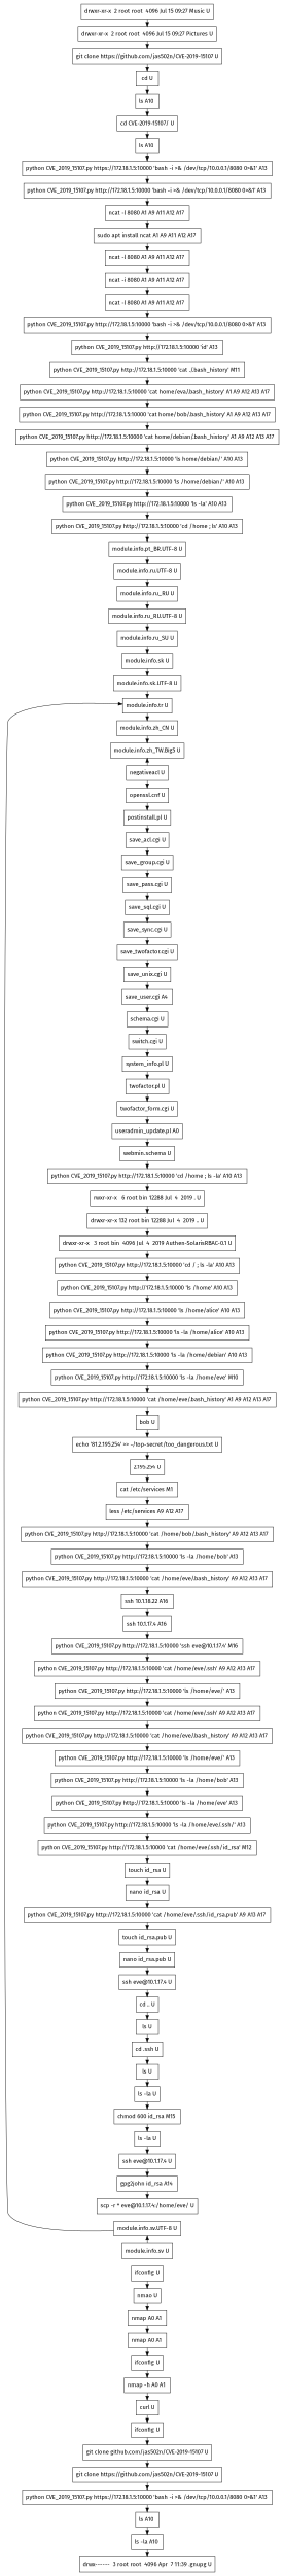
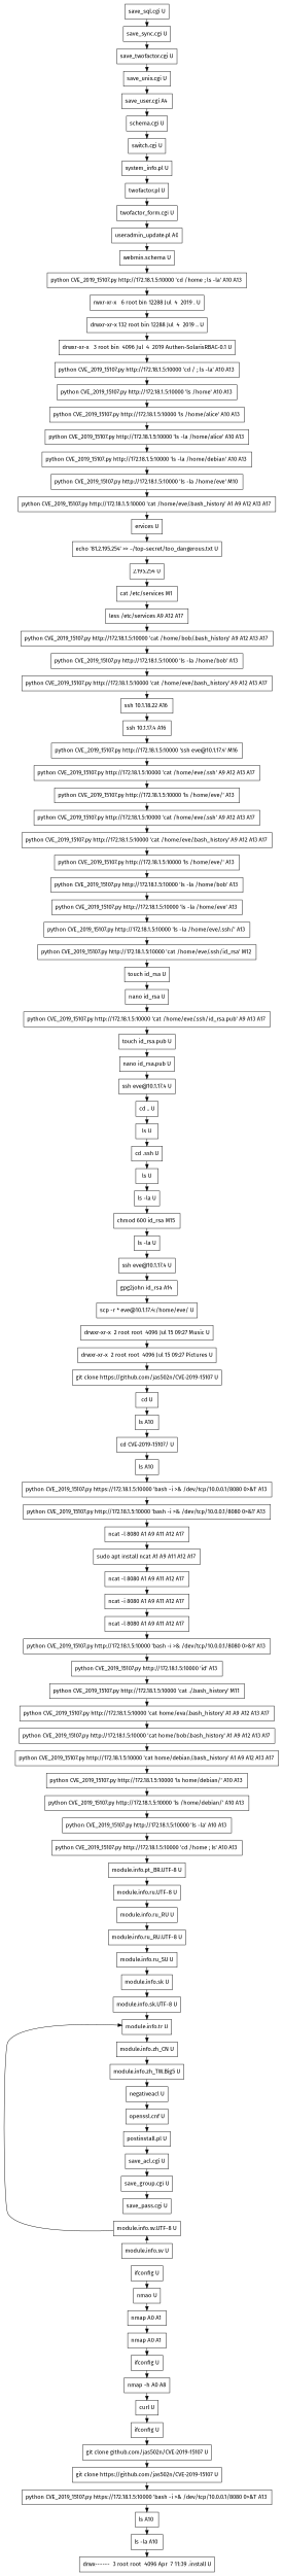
  digraph {
    fontname="Fira Sans"
    rankdir=LR
    node [fontname="Fira Sans" shape=box]
    edge [constraint=false fontname="Fira Sans"]
    n1 [label="ifconfig U"]
    n2 [label="nmao U"]
    n3 [label="nmap A0 A1 "]
    n4 [label="nmap A0 A1 "]
    n5 [label="ifconfig U"]
-   n6 [label="nmap -h A0 A1 "]
+   n6 [label="nmap -h A0 A8"]
    n7 [label="curl U"]
    n8 [label="ifconfig U"]
    n9 [label="git clone github.com/jas502n/CVE-2019-15107 U"]
    n10 [label="git clone https://github.com/jas502n/CVE-2019-15107 U"]
    n11 [label="python CVE_2019_15107.py https://172.18.1.5:10000 'bash -i >& /dev/tcp/10.0.0.1/8080 0>&1' A13 "]
    n12 [label="ls A10 "]
    n13 [label="ls -la A10 "]
-   n14 [label="drwx------  3 root root  4096 Apr  7 11:39 .gnupg U"]
+   n14 [label="drwx------  3 root root  4096 Apr  7 11:39 .install U"]
    n15 [label="drwxr-xr-x  2 root root  4096 Jul 15 09:27 Music U"]
    n16 [label="drwxr-xr-x  2 root root  4096 Jul 15 09:27 Pictures U"]
    n17 [label="git clone https://github.com/jas502n/CVE-2019-15107 U"]
    n18 [label="cd U"]
    n19 [label="ls A10 "]
    n20 [label="cd CVE-2019-15107/ U"]
    n21 [label="ls A10 "]
    n22 [label="python CVE_2019_15107.py https://172.18.1.5:10000 'bash -i >& /dev/tcp/10.0.0.1/8080 0>&1' A13 "]
    n23 [label="python CVE_2019_15107.py http://172.18.1.5:10000 'bash -i >& /dev/tcp/10.0.0.1/8080 0>&1' A13 "]
    n24 [label="ncat -l 8080 A1 A9 A11 A12 A17 "]
    n25 [label="sudo apt install ncat A1 A9 A11 A12 A17 "]
    n26 [label="ncat -l 8080 A1 A9 A11 A12 A17 "]
    n27 [label="ncat -i 8080 A1 A9 A11 A12 A17 "]
    n28 [label="ncat -l 8080 A1 A9 A11 A12 A17 "]
    n29 [label="python CVE_2019_15107.py http://172.18.1.5:10000 'bash -i >& /dev/tcp/10.0.0.1/8080 0>&1' A13 "]
    n30 [label="python CVE_2019_15107.py http://172.18.1.5:10000 'id' A13 "]
    n31 [label="python CVE_2019_15107.py http://172.18.1.5:10000 'cat ./.bash_history' M11 "]
    n32 [label="python CVE_2019_15107.py http://172.18.1.5:10000 'cat home/eva/.bash_history' A1 A9 A12 A13 A17 "]
    n33 [label="python CVE_2019_15107.py http://172.18.1.5:10000 'cat home/bob/.bash_history' A1 A9 A12 A13 A17 "]
    n34 [label="python CVE_2019_15107.py http://172.18.1.5:10000 'cat home/debian/.bash_history' A1 A9 A12 A13 A17 "]
    n35 [label="python CVE_2019_15107.py http://172.18.1.5:10000 'ls home/debian/' A10 A13 "]
    n36 [label="python CVE_2019_15107.py http://172.18.1.5:10000 'ls /home/debian/' A10 A13 "]
    n37 [label="python CVE_2019_15107.py http://172.18.1.5:10000 'ls -la' A10 A13 "]
    n38 [label="python CVE_2019_15107.py http://172.18.1.5:10000 'cd /home ; ls' A10 A13 "]
    n39 [label="module.info.pt_BR.UTF-8 U"]
    n40 [label="module.info.ru.UTF-8 U"]
    n41 [label="module.info.ru_RU U"]
    n42 [label="module.info.ru_RU.UTF-8 U"]
    n43 [label="module.info.ru_SU U"]
    n44 [label="module.info.sk U"]
    n45 [label="module.info.sk.UTF-8 U"]
    n46 [label="module.info.tr U"]
    n47 [label="module.info.sv U"]
    n48 [label="module.info.sv.UTF-8 U"]
    n49 [label="module.info.zh_CN U"]
    n50 [label="module.info.zh_TW.Big5 U"]
    n51 [label="negativeacl U"]
    n52 [label="openssl.cnf U"]
    n53 [label="postinstall.pl U"]
    n54 [label="save_acl.cgi U"]
    n55 [label="save_group.cgi U"]
    n56 [label="save_pass.cgi U"]
    n57 [label="save_sql.cgi U"]
    n58 [label="save_sync.cgi U"]
    n59 [label="save_twofactor.cgi U"]
    n60 [label="save_unix.cgi U"]
    n61 [label="save_user.cgi A4 "]
    n62 [label="schema.cgi U"]
    n63 [label="switch.cgi U"]
    n64 [label="system_info.pl U"]
    n65 [label="twofactor.pl U"]
    n66 [label="twofactor_form.cgi U"]
    n67 [label="useradmin_update.pl A0"]
    n68 [label="webmin.schema U"]
    n69 [label="python CVE_2019_15107.py http://172.18.1.5:10000 'cd /home ; ls -la' A10 A13 "]
    n70 [label="rwxr-xr-x   6 root bin 12288 Jul  4  2019 . U"]
    n71 [label="drwxr-xr-x 132 root bin 12288 Jul  4  2019 .. U"]
    n72 [label="drwxr-xr-x   3 root bin  4096 Jul  4  2019 Authen-SolarisRBAC-0.1 U"]
    n73 [label="python CVE_2019_15107.py http://172.18.1.5:10000 'cd / ; ls -la' A10 A13 "]
    n74 [label="python CVE_2019_15107.py http://172.18.1.5:10000 'ls /home' A10 A13 "]
    n75 [label="python CVE_2019_15107.py http://172.18.1.5:10000 'ls /home/alice' A10 A13 "]
    n76 [label="python CVE_2019_15107.py http://172.18.1.5:10000 'ls -la /home/alice' A10 A13 "]
    n77 [label="python CVE_2019_15107.py http://172.18.1.5:10000 'ls -la /home/debian' A10 A13 "]
    n78 [label="python CVE_2019_15107.py http://172.18.1.5:10000 'ls -la /home/eve' M10 "]
    n79 [label="python CVE_2019_15107.py http://172.18.1.5:10000 'cat /home/eve/.bash_history' A1 A9 A12 A13 A17 "]
-   n80 [label="bob U"]
+   n80 [label="ervices U"]
    n81 [label="echo '81.2.195.254' >> ~/top-secret/too_dangerous.txt U"]
    n82 [label="2.195.254 U"]
    n83 [label="cat /etc/services M1 "]
    n84 [label="less /etc/services A9 A12 A17 "]
    n85 [label="python CVE_2019_15107.py http://172.18.1.5:10000 'cat /home/bob/.bash_history' A9 A12 A13 A17 "]
    n86 [label="python CVE_2019_15107.py http://172.18.1.5:10000 'ls -la /home/bob' A13 "]
    n87 [label="python CVE_2019_15107.py http://172.18.1.5:10000 'cat /home/eve/.bash_history' A9 A12 A13 A17 "]
    n88 [label="ssh 10.1.18.22 A16 "]
    n89 [label="ssh 10.1.17.4 A16 "]
    n90 [label="python CVE_2019_15107.py http://172.18.1.5:10000 'ssh eve@10.1.17.4' M16 "]
    n91 [label="python CVE_2019_15107.py http://172.18.1.5:10000 'cat /home/eve/.ssh' A9 A12 A13 A17 "]
    n92 [label="python CVE_2019_15107.py http://172.18.1.5:10000 'ls /home/eve/' A13 "]
    n93 [label="python CVE_2019_15107.py http://172.18.1.5:10000 'cat /home/eve/.ssh' A9 A12 A13 A17 "]
    n94 [label="python CVE_2019_15107.py http://172.18.1.5:10000 'cat /home/eve/.bash_history' A9 A12 A13 A17 "]
    n95 [label="python CVE_2019_15107.py http://172.18.1.5:10000 'ls /home/eve/' A13 "]
    n96 [label="python CVE_2019_15107.py http://172.18.1.5:10000 'ls -la /home/bob' A13 "]
    n97 [label="python CVE_2019_15107.py http://172.18.1.5:10000 'ls -la /home/eve' A13 "]
    n98 [label="python CVE_2019_15107.py http://172.18.1.5:10000 'ls -la /home/eve/.ssh/' A13 "]
    n99 [label="python CVE_2019_15107.py http://172.18.1.5:10000 'cat /home/eve/.ssh/id_rsa' M12 "]
    n100 [label="touch id_rsa U"]
    n101 [label="nano id_rsa U"]
    n102 [label="python CVE_2019_15107.py http://172.18.1.5:10000 'cat /home/eve/.ssh/id_rsa.pub' A9 A13 A17 "]
    n103 [label="touch id_rsa.pub U"]
    n104 [label="nano id_rsa.pub U"]
    n105 [label="ssh eve@10.1.17.4 U"]
    n106 [label="cd .. U"]
    n107 [label="ls U"]
    n108 [label="cd .ssh U"]
    n109 [label="ls U"]
    n110 [label="ls -la U"]
    n111 [label="chmod 600 id_rsa M15 "]
    n112 [label="ls -la U"]
    n113 [label="ssh eve@10.1.17.4 U"]
    n114 [label="gpg2john id_rsa A14 "]
    n115 [label="scp -r * eve@10.1.17.4:/home/eve/ U"]
    n1 -> n2
    n2 -> n3
    n3 -> n4
    n4 -> n5
    n5 -> n6
    n6 -> n7
    n7 -> n8
    n8 -> n9
    n9 -> n10
    n10 -> n11
    n11 -> n12
    n12 -> n13
    n13 -> n14
    n15 -> n16
    n16 -> n17
    n17 -> n18
    n18 -> n19
    n19 -> n20
    n20 -> n21
    n21 -> n22
    n22 -> n23
    n23 -> n24
    n24 -> n25
    n25 -> n26
    n26 -> n27
    n27 -> n28
    n28 -> n29
    n29 -> n30
    n30 -> n31
    n31 -> n32
    n32 -> n33
    n33 -> n34
    n34 -> n35
    n35 -> n36
    n36 -> n37
    n37 -> n38
    n38 -> n39
    n39 -> n40
    n40 -> n41
    n41 -> n42
    n42 -> n43
    n43 -> n44
    n44 -> n45
    n45 -> n46
    n46 -> n49
    n47 -> n48
    n48 -> n46
    n49 -> n50
-   n51 -> n50
+   n50 -> n51
    n51 -> n52
    n52 -> n53
    n53 -> n54
    n54 -> n55
    n55 -> n56
-   n56 -> n57
    n57 -> n58
    n58 -> n59
    n59 -> n60
    n60 -> n61
    n61 -> n62
    n62 -> n63
    n63 -> n64
    n64 -> n65
    n65 -> n66
    n66 -> n67
    n67 -> n68
    n68 -> n69
    n69 -> n70
    n70 -> n71
    n71 -> n72
    n72 -> n73
    n73 -> n74
    n74 -> n75
    n75 -> n76
    n76 -> n77
    n77 -> n78
    n78 -> n79
    n79 -> n80
    n80 -> n81
    n81 -> n82
    n82 -> n83
    n83 -> n84
    n84 -> n85
    n85 -> n86
    n86 -> n87
    n87 -> n88
    n88 -> n89
    n89 -> n90
    n90 -> n91
    n91 -> n92
    n92 -> n93
    n93 -> n94
    n94 -> n95
    n95 -> n96
    n96 -> n97
    n97 -> n98
    n98 -> n99
    n99 -> n100
    n100 -> n101
    n101 -> n102
    n102 -> n103
    n103 -> n104
    n104 -> n105
    n105 -> n106
    n106 -> n107
    n107 -> n108
    n108 -> n109
    n109 -> n110
    n110 -> n111
    n111 -> n112
    n112 -> n113
    n113 -> n114
    n114 -> n115
  }
